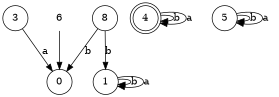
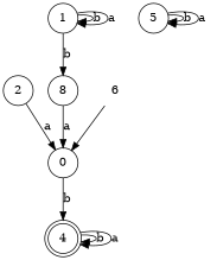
  digraph {
    rankdir=TB
    node [shape=circle]
    n1 [label=0]
    n2 [label=4 shape=doublecircle]
-   n3 [label=3]
+   n3 [label=2]
    n4 [label=5]
    n5 [label=1]
    n6 [label=8]
    6 [shape=plaintext]
+   n1 -> n2 [label=b]
    n2 -> n2 [label=b]
    n2 -> n2 [label=a]
    n3 -> n1 [label=a]
    n4 -> n4 [label=b]
    n4 -> n4 [label=a]
    n5 -> n5 [label=b]
    n5 -> n5 [label=a]
-   n6 -> n1 [label=b]
-   n6 -> n5 [label=b]
+   n6 -> n1 [label=a]
+   n5 -> n6 [label=b]
    6 -> n1
  }
